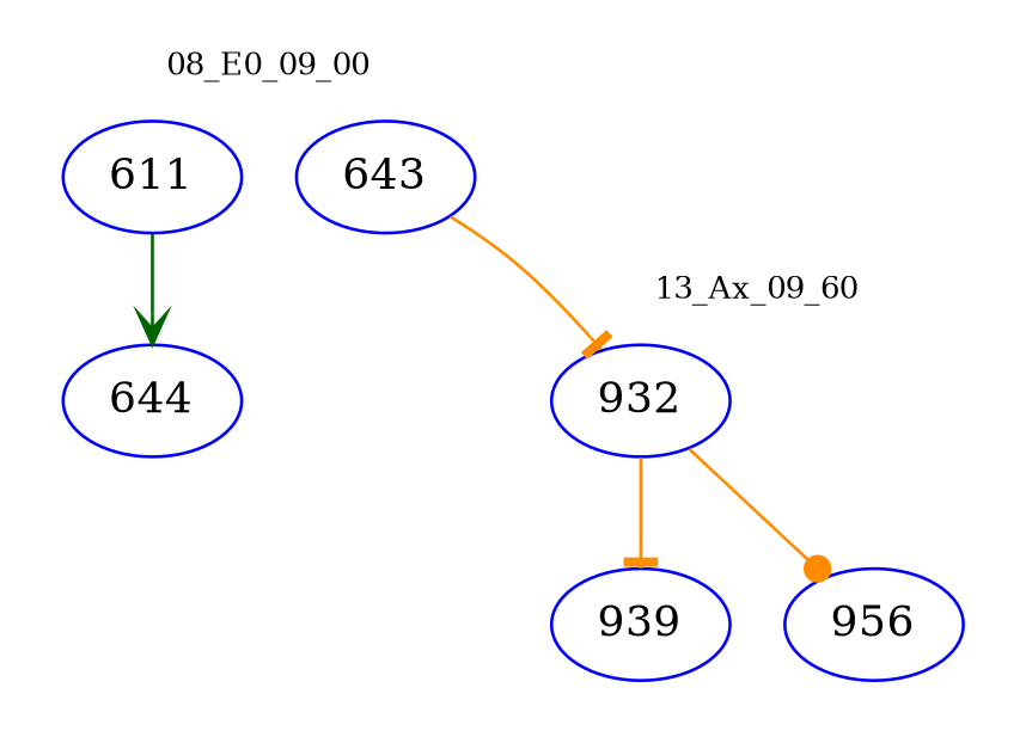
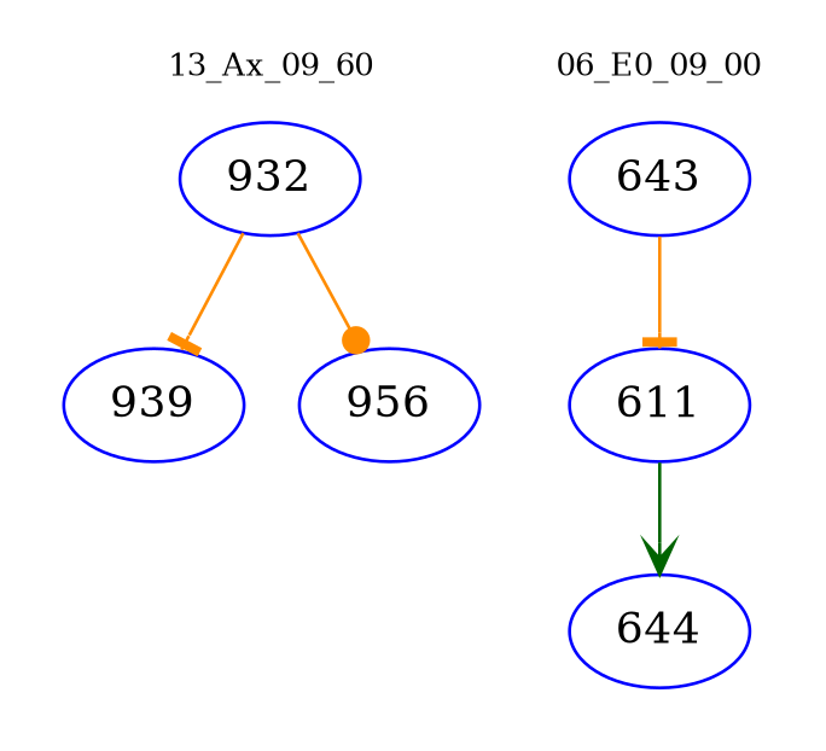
  digraph {
    node [color=blue]
    edge [arrowhead=tee color=darkorange]
    n1 [label=939]
    n2 [label=932]
    n3 [label=956]
    n4 [label=643]
    n5 [label=611]
    n6 [label=644]
    subgraph cluster_1 {
      color=white
      fontsize=10
      label="13_Ax_09_60"
      n1
      n2
      n3
    }
    subgraph cluster_2 {
      color=white
      fontsize=10
-     label="08_E0_09_00"
+     label="06_E0_09_00"
      n4
      n5
      n6
    }
    n2 -> n1
    n2 -> n3 [arrowhead=dot]
-   n4 -> n2
+   n4 -> n5
    n5 -> n6 [arrowhead=vee color=darkgreen]
  }
